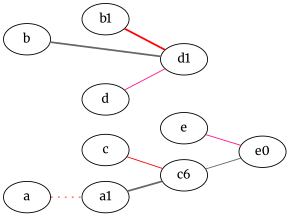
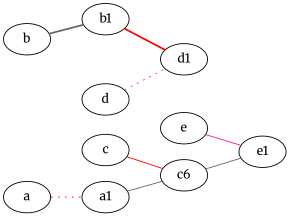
  graph {
    fontname=Merriweather
    rankdir=LR
    node [fontname=Merriweather labelfontsize=50]
    edge [color=gray40 fontname=Merriweather style=solid]
    n1 [label=c6]
    c
-   e1 [label=e0]
+   e1
    a1
    b
    b1
    d1
    e
    d
    a
    n1 -- e1
    c -- n1 [color=red]
-   a1 -- n1 [style=bold]
-   b -- d1 [style=bold]
+   a1 -- n1
+   b -- b1 [style=bold]
    b1 -- d1 [color=red style=bold]
    e -- e1 [color=deeppink]
-   d -- d1 [color=deeppink]
+   d -- d1 [color=deeppink style=dotted]
    a -- a1 [color=red style=dotted]
  }
